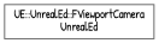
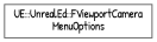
  digraph {
    rankdir=LR
    fontname="Patrick Hand"
-   n1 [color=grey40 fillcolor=white fontname="Patrick Hand" fontsize=10 height=0.2 label="UE::UnrealEd::FViewportCamera\lUnrealEd" shape=box style=filled width=0.4]
+   n1 [color=grey40 fillcolor=white fontname="Patrick Hand" fontsize=10 height=0.2 label="UE::UnrealEd::FViewportCamera\lMenuOptions" shape=box style=filled width=0.4]
  }
